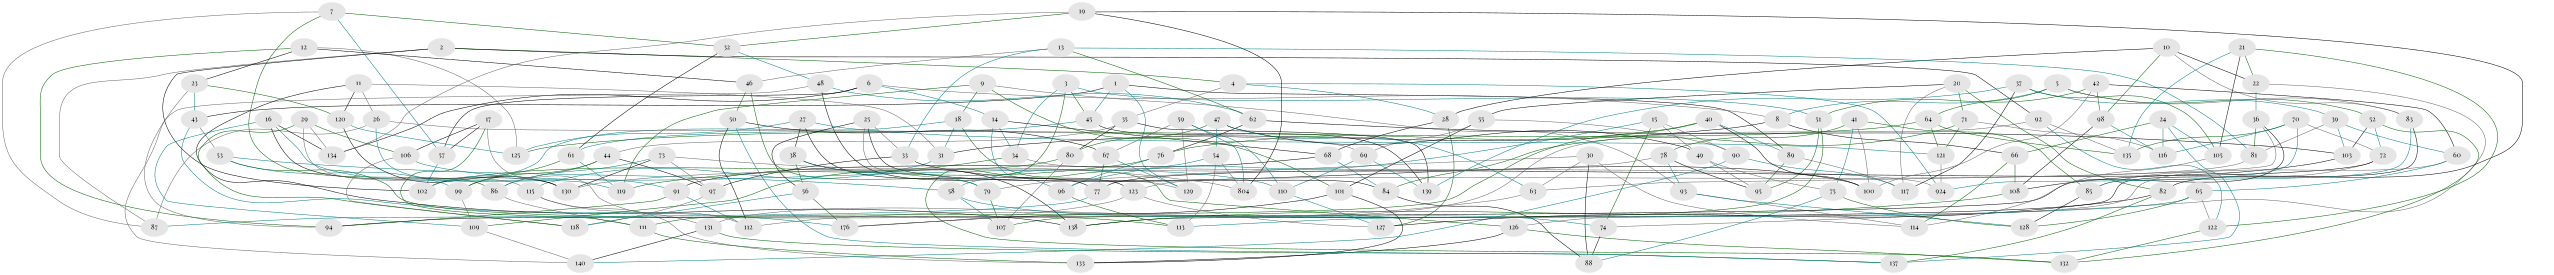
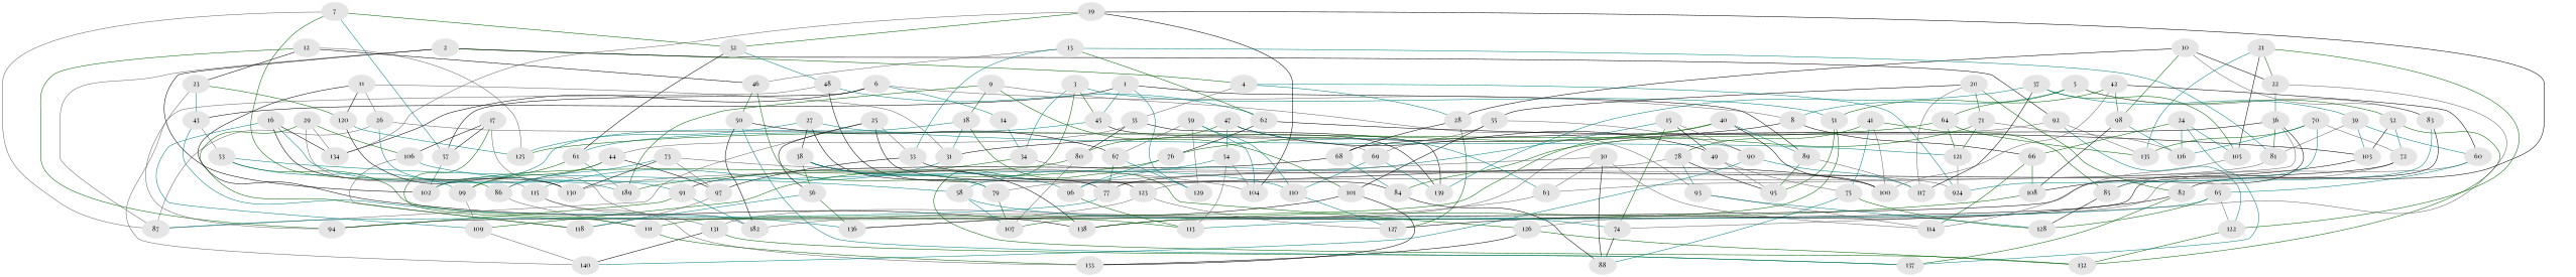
  graph {
    fontname="Playfair Display"
    node [color=gray90 fontname="Playfair Display" style=filled]
    edge [color=teal fontname="Playfair Display"]
    1
    43
    45
    89
    129
    53
-   136 [label=176]
+   136
    61
    139
    117
    95
    2
    4
    87
    92
    102
    28
    35
    n19 [label=924]
    122
    135
    131
    3
    34
    51
    132
    109
    107
    68
    127
    44
    80
    5
    8
    52
    64
    83
    31
    66
    103
    72
    125
    121
    138
    85
    6
    14
    57
    134
    96
    7
    32
    86
    48
    111
    115
    114
    108
    9
    18
    93
    101
-   119
+   119 [label=189]
    126
    128
    133
    10
    22
    98
    74
    36
    116
    11
    26
    120
    69
    130
    12
    23
    46
    94
    79
    50
    13
    33
    62
    81
    97
    100
    76
    123
    91
    84
    113
    15
    49
    90
    75
    88
    140
    16
-   112
+   112 [label=182]
    17
    106
    118
    110
    19
    82
-   104 [label=804]
+   104
    137
    20
    55
    71
    21
    105
    63
    24
    25
    56
    27
    38
    77
    29
    30
    99
    37
    39
    60
    65
    40
    41
    78
    42
    58
    67
    47
    54
    59
    70
    73
    1 -- 43 [color=black]
    1 -- 45
    1 -- 89 [color=black]
    1 -- 129
    43 -- 53 [color=gray40]
    43 -- 136
    45 -- 61
    45 -- 139 [color=black]
    89 -- 117 [color=gray40]
    89 -- 95 [color=darkgreen]
    53 -- 113 [color=darkgreen]
    53 -- 99
    53 -- 58
    61 -- 119
    61 -- 99 [color=darkgreen]
    2 -- 4 [color=darkgreen]
    2 -- 87 [color=gray40]
    2 -- 92 [color=black]
    2 -- 102 [color=black]
    4 -- 28
    4 -- 35 [color=gray40]
    4 -- n19
    92 -- 122
    92 -- 135 [color=gray40]
    92 -- 131 [color=gray40]
    28 -- 68 [color=black]
    28 -- 127 [color=darkgreen]
    35 -- 139 [color=black]
    35 -- 44 [color=gray40]
    35 -- 80 [color=black]
    122 -- 132 [color=darkgreen]
    131 -- 140 [color=black]
    131 -- 137 [color=darkgreen]
    3 -- 45 [color=darkgreen]
    3 -- 34
    3 -- 51
    3 -- 132 [color=darkgreen]
    34 -- n19 [color=gray40]
    34 -- 109 [color=darkgreen]
    51 -- 95 [color=darkgreen]
    51 -- 107 [color=darkgreen]
    109 -- 140 [color=gray40]
    68 -- 91 [color=black]
    68 -- 84
    44 -- 86 [color=gray40]
    44 -- 97 [color=black]
    44 -- 99 [color=darkgreen]
    80 -- 102 [color=darkgreen]
    80 -- 107 [color=gray40]
    5 -- 8
    5 -- 52 [color=darkgreen]
    5 -- 64 [color=darkgreen]
    5 -- 83 [color=gray40]
    8 -- 31 [color=black]
    8 -- 66 [color=black]
    52 -- 132 [color=darkgreen]
    52 -- 103 [color=black]
    52 -- 72
    64 -- 135 [color=darkgreen]
    64 -- 125 [color=darkgreen]
    64 -- 121 [color=darkgreen]
    83 -- 138 [color=black]
    83 -- 85
    31 -- 115
    66 -- 114 [color=darkgreen]
    66 -- 108 [color=darkgreen]
    103 -- 108 [color=black]
    72 -- 85 [color=gray40]
    72 -- 77 [color=black]
    121 -- n19 [color=gray40]
    85 -- 128 [color=black]
    6 -- 8 [color=gray40]
    6 -- 14
    6 -- 57 [color=black]
    6 -- 134 [color=black]
    14 -- 34
-   14 -- 68 [color=black]
-   14 -- 96
+   36 -- 68 [color=black]
+   38 -- 96
    57 -- 102
    96 -- 113 [color=darkgreen]
    7 -- 87 [color=gray40]
    7 -- 57
    7 -- 32 [color=darkgreen]
    7 -- 86 [color=darkgreen]
    32 -- 61 [color=black]
    32 -- 48
    86 -- 111 [color=gray40]
    48 -- 62
    48 -- 123 [color=black]
    48 -- 140 [color=gray40]
    111 -- 133 [color=darkgreen]
    115 -- 131 [color=gray40]
    115 -- 133 [color=gray40]
    108 -- 138 [color=darkgreen]
    9 -- 18 [color=darkgreen]
    9 -- 93 [color=gray40]
    9 -- 101 [color=darkgreen]
    9 -- 119 [color=darkgreen]
    18 -- 102
    18 -- 31
    18 -- 126 [color=darkgreen]
    93 -- 114 [color=gray40]
    93 -- 128
    101 -- 136 [color=black]
    101 -- 133 [color=black]
    126 -- 132 [color=darkgreen]
    126 -- 133 [color=black]
    10 -- 28 [color=black]
    10 -- 83 [color=gray40]
    10 -- 22 [color=black]
    10 -- 98 [color=darkgreen]
    22 -- 74 [color=gray40]
    22 -- 36
    98 -- 108 [color=black]
    98 -- 116
    74 -- 88 [color=black]
    36 -- 94 [color=black]
    36 -- 81 [color=darkgreen]
    36 -- 63 [color=gray40]
    11 -- 31 [color=gray40]
    11 -- 138 [color=black]
    11 -- 26 [color=gray40]
    11 -- 120 [color=black]
    26 -- 87 [color=gray40]
    26 -- 119
    26 -- 69 [color=gray40]
    120 -- 125
    120 -- 130 [color=black]
    69 -- 139
    69 -- 110
    12 -- 125 [color=gray40]
    12 -- 23 [color=black]
    12 -- 46 [color=black]
    12 -- 94 [color=darkgreen]
    23 -- 43
    23 -- 120 [color=darkgreen]
    23 -- 94 [color=gray40]
    46 -- 79 [color=darkgreen]
    46 -- 50 [color=darkgreen]
    79 -- 107 [color=darkgreen]
    50 -- 112 [color=black]
    50 -- 137
    50 -- 67 [color=black]
    13 -- 46 [color=gray40]
    13 -- 33
    13 -- 62 [color=darkgreen]
    13 -- 81
    33 -- 97 [color=black]
    33 -- 100 [color=black]
    62 -- 103 [color=black]
    62 -- 76 [color=black]
    81 -- 123 [color=gray40]
    97 -- 118 [color=gray40]
    76 -- 96
    76 -- 119 [color=darkgreen]
    123 -- 136 [color=gray40]
    123 -- 127 [color=gray40]
    91 -- 94 [color=darkgreen]
    91 -- 112
    84 -- 88 [color=black]
    15 -- 96
    15 -- 74 [color=darkgreen]
-   15 -- 49 [color=gray40]
+   15 -- 49 [color=black]
    15 -- 90 [color=gray40]
    49 -- 95 [color=gray40]
    49 -- 75 [color=gray40]
    90 -- 117
    90 -- 140
    75 -- 128 [color=darkgreen]
    75 -- 88
    16 -- 109
    16 -- 134 [color=black]
    16 -- 130 [color=black]
    16 -- 91
    17 -- 57 [color=black]
    17 -- 111 [color=darkgreen]
    17 -- 112 [color=gray40]
    17 -- 106 [color=black]
    106 -- 118 [color=gray40]
    106 -- 110
    110 -- 127
    19 -- 134 [color=gray40]
    19 -- 32 [color=darkgreen]
    19 -- 82 [color=black]
    19 -- 104 [color=black]
    82 -- 127 [color=black]
    82 -- 137 [color=darkgreen]
    20 -- 117 [color=gray40]
    20 -- 82 [color=darkgreen]
    20 -- 55 [color=black]
    20 -- 71 [color=darkgreen]
    55 -- 101 [color=black]
    55 -- 69 [color=gray40]
    55 -- 90 [color=gray40]
    71 -- 121 [color=darkgreen]
    71 -- 116 [color=gray40]
    71 -- 84 [color=darkgreen]
    21 -- 122 [color=darkgreen]
    21 -- 135
    21 -- 22 [color=darkgreen]
    21 -- 105 [color=black]
    105 -- 114 [color=gray40]
    63 -- 112 [color=gray40]
    24 -- 66 [color=darkgreen]
    24 -- 116
    24 -- 137
    24 -- 105
-   25 -- 129 [color=gray40]
+   25 -- 87 [color=gray40]
    25 -- 33 [color=gray40]
    25 -- 84 [color=black]
    25 -- 56 [color=black]
    56 -- 136 [color=darkgreen]
    56 -- 118
    27 -- 125
    27 -- 121
    27 -- 38 [color=black]
    27 -- 77 [color=black]
    38 -- 138 [color=black]
    38 -- 79
    38 -- 56 [color=darkgreen]
    77 -- 87
    29 -- 134 [color=gray40]
    29 -- 115 [color=gray40]
    29 -- 106 [color=darkgreen]
    29 -- 118 [color=darkgreen]
    30 -- 114 [color=gray40]
    30 -- 79 [color=gray40]
    30 -- 88 [color=black]
    30 -- 63 [color=gray40]
    99 -- 109 [color=gray40]
    37 -- 139
    37 -- 117 [color=black]
    37 -- 105 [color=darkgreen]
    37 -- 39
    39 -- 103
    39 -- 81 [color=gray40]
    39 -- 60
    60 -- 126 [color=gray40]
    60 -- 65
    65 -- 122 [color=gray40]
    65 -- 128 [color=darkgreen]
    65 -- 113
    40 -- 89
    40 -- 111 [color=darkgreen]
    40 -- 100 [color=black]
    40 -- 76 [color=darkgreen]
    41 -- 85 [color=darkgreen]
    41 -- 100 [color=gray40]
    41 -- 75
    41 -- 78 [color=darkgreen]
    78 -- 95 [color=black]
    78 -- 93
    78 -- 130 [color=gray40]
    42 -- 51 [color=darkgreen]
    42 -- 98 [color=darkgreen]
    42 -- 100 [color=gray40]
    42 -- 60 [color=black]
    58 -- 107
    58 -- 74
    67 -- 129
    67 -- 77 [color=darkgreen]
    47 -- 80 [color=darkgreen]
    47 -- 49 [color=black]
    47 -- 63
    47 -- 54
    54 -- 113 [color=gray40]
    54 -- 104 [color=gray40]
    54 -- 58
    59 -- 129 [color=gray40]
    59 -- 110
    59 -- 104
    59 -- 67 [color=gray40]
    70 -- n19
    70 -- 135 [color=darkgreen]
    70 -- 72 [color=gray40]
    70 -- 116
    73 -- 86
    73 -- 130 [color=black]
    73 -- 97 [color=gray40]
    73 -- 104 [color=gray40]
  }
